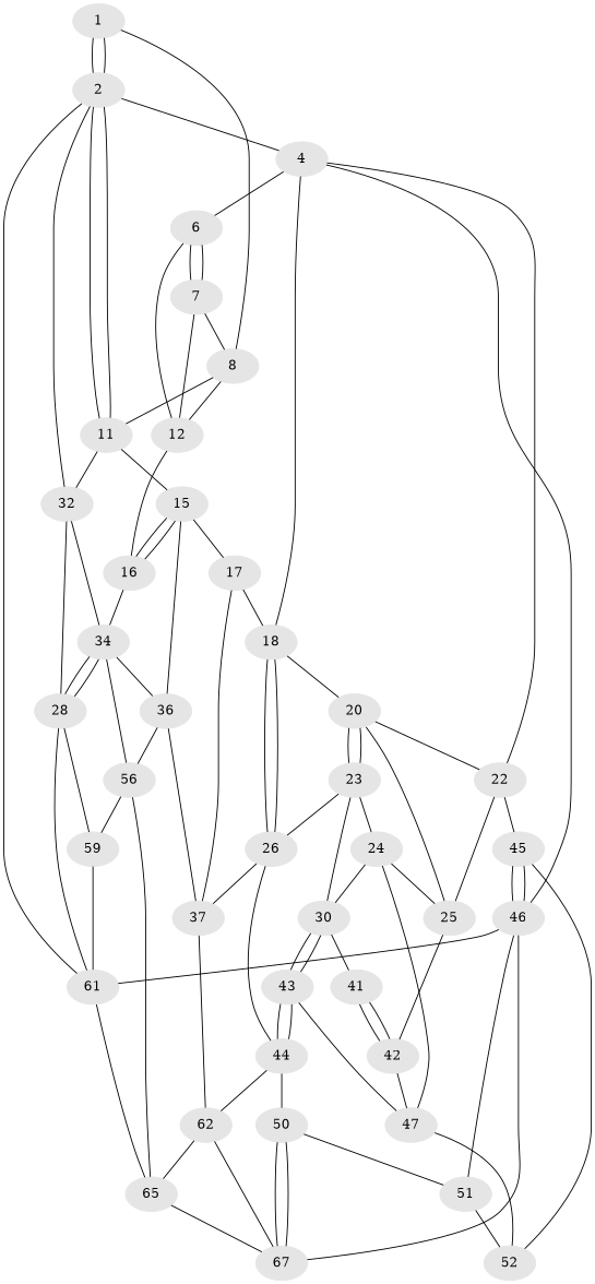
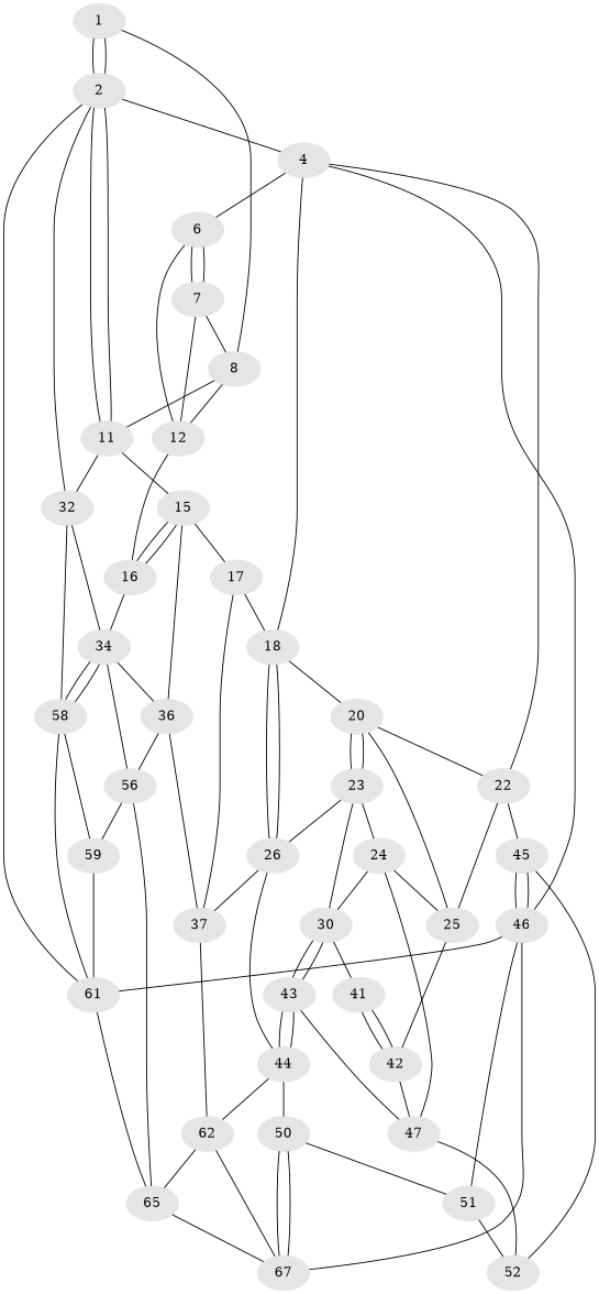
  graph {
    node [color=gray90 style=filled]
    2 [super="+3"]
    1
    8 [super="+10"]
    4 [super="+5"]
    11 [super="+14"]
    32 [super="+33"]
    61 [super="+64"]
    12 [super="+13"]
    6
    18 [super="+19"]
    22 [super="+40"]
    46 [super="+69"]
    15 [super="+28"]
    34 [super="+35"]
-   58 [super="+60" label=28]
+   58 [super="+60"]
    65 [super="+70"]
    7 [super="+9"]
    20 [super="+21"]
    26 [super="+38"]
    25 [super="+39"]
    45
    51 [super="+66"]
    67 [super="+68"]
    16
    17 [super="+29"]
    36 [super="+54"]
    37 [super="+55"]
    56 [super="+57"]
    62 [super="+63"]
    23 [super="+27"]
    44 [super="+49"]
    24
    30 [super="+31"]
    42
    52 [super="+53"]
    47 [super="+48"]
    41
    43
    50
    59
    2 -- 4
    2 -- 11
    2 -- 11
    2 -- 32
    2 -- 61
    1 -- 2
    1 -- 2
    1 -- 8
    8 -- 11
    8 -- 12
    4 -- 6
    4 -- 18
    4 -- 22
    4 -- 46
    11 -- 32
    11 -- 15
    32 -- 34
    32 -- 58
    61 -- 65
    12 -- 16
    6 -- 12
    6 -- 7
    6 -- 7
    18 -- 20
    18 -- 26
    18 -- 26
    22 -- 25
    22 -- 45
    46 -- 61
    46 -- 51
    46 -- 67
    15 -- 16
    15 -- 16
    15 -- 17
    15 -- 36
    34 -- 58
    34 -- 58
    34 -- 36
    34 -- 56
    58 -- 61
    58 -- 59
    65 -- 67
    7 -- 8
    7 -- 12
    20 -- 22
    20 -- 25
    20 -- 23
    20 -- 23
    26 -- 37
    26 -- 44
    25 -- 42
    45 -- 46
    45 -- 46
    45 -- 52
    51 -- 52 [weight=2]
    16 -- 34
    17 -- 18
    17 -- 37
    36 -- 37
    36 -- 56
    37 -- 62
    56 -- 65
    56 -- 59
    62 -- 65
    62 -- 67
    23 -- 26
    23 -- 24
    23 -- 30
    44 -- 62
    44 -- 50
    24 -- 25
    24 -- 30
    24 -- 47
    30 -- 41
    30 -- 43
    30 -- 43
    42 -- 47
    47 -- 52
    41 -- 42
    41 -- 42
    43 -- 44
    43 -- 44
    43 -- 47
    50 -- 51
    50 -- 67
    50 -- 67
    59 -- 61
  }
